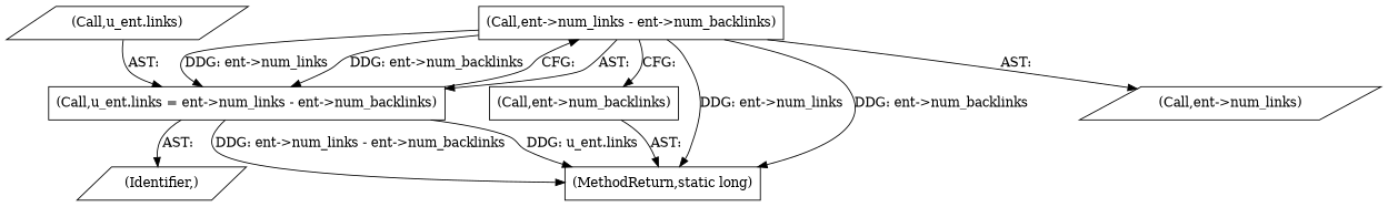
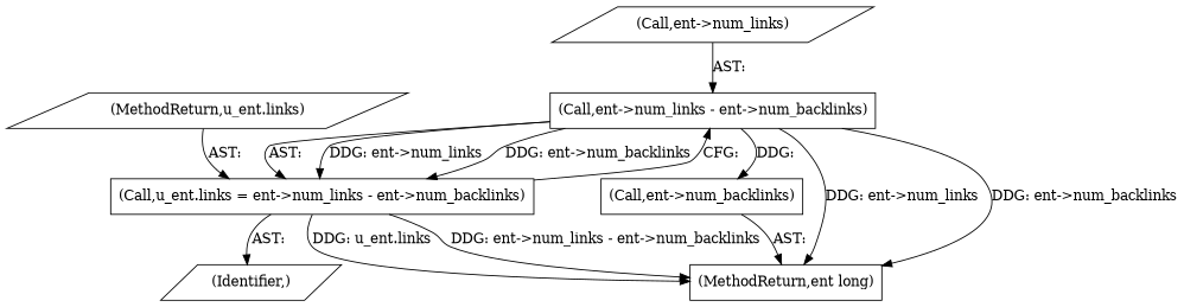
  digraph {
    node [shape=box]
    n1 [label="(Call,ent->num_links - ent->num_backlinks)"]
    n2 [label="(Call,u_ent.links = ent->num_links - ent->num_backlinks)"]
    n3 [label="(Call,ent->num_backlinks)"]
-   n4 [label="(MethodReturn,static long)"]
+   n4 [label="(MethodReturn,ent long)"]
    n5 [label="(Identifier,)" shape=parallelogram]
-   n6 [label="(Call,u_ent.links)" shape=parallelogram]
+   n6 [label="(MethodReturn,u_ent.links)" shape=parallelogram]
    n7 [label="(Call,ent->num_links)" shape=parallelogram]
    n1 -> n2 [label="AST: "]
    n1 -> n2 [label="DDG: ent->num_links"]
    n1 -> n2 [label="DDG: ent->num_backlinks"]
-   n1 -> n3 [label="CFG: "]
+   n1 -> n3 [label="DDG: "]
    n1 -> n4 [label="DDG: ent->num_links"]
    n1 -> n4 [label="DDG: ent->num_backlinks"]
    n2 -> n1 [label="CFG: "]
    n2 -> n4 [label="DDG: u_ent.links"]
    n2 -> n4 [label="DDG: ent->num_links - ent->num_backlinks"]
    n2 -> n5 [label="AST: "]
    n3 -> n4 [label="AST: "]
    n6 -> n2 [label="AST: "]
-   n1 -> n7 [label="AST: "]
+   n7 -> n1 [label="AST: "]
  }
